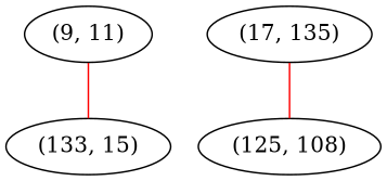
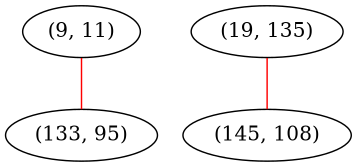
  graph {
    edge [color=red weight=1]
    "(9, 11)"
-   "(133, 95)" [label="(133, 15)"]
-   "(19, 135)" [label="(17, 135)"]
-   "(125, 108)"
+   "(133, 95)"
+   "(19, 135)"
+   "(125, 108)" [label="(145, 108)"]
    "(9, 11)" -- "(133, 95)"
    "(19, 135)" -- "(125, 108)"
  }
